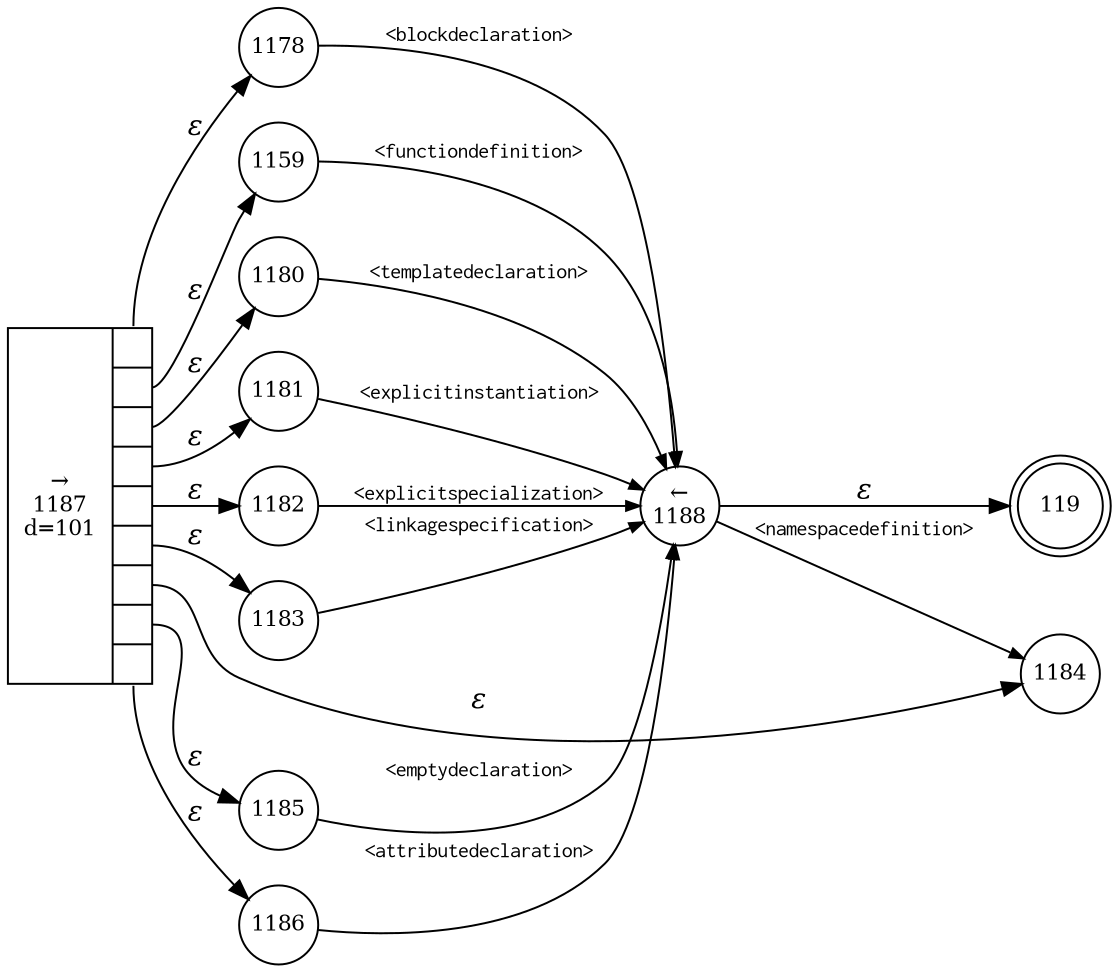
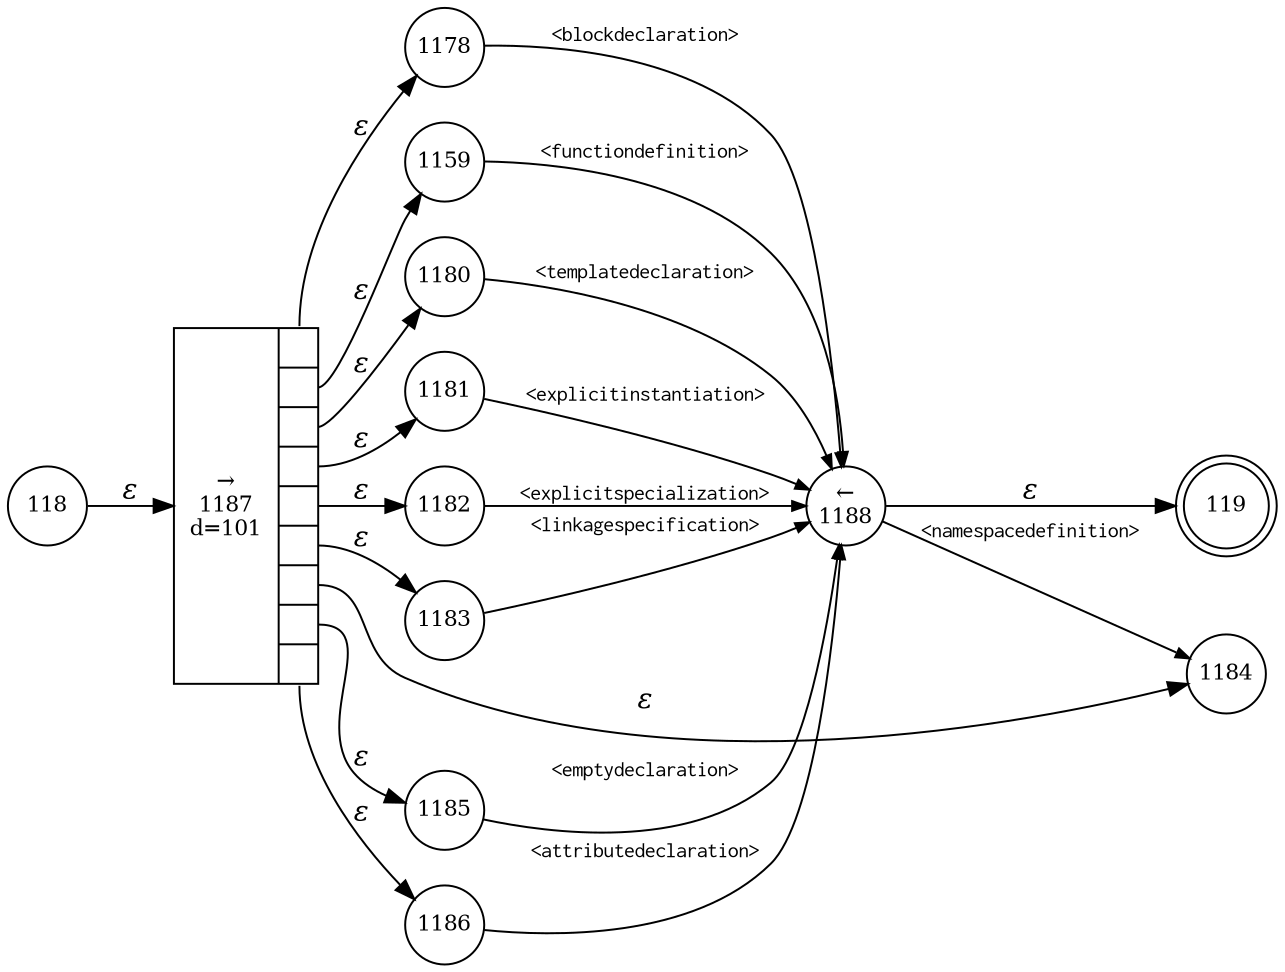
  digraph {
    rankdir=LR
    node [fixedsize=true fontsize=11 shape=circle peripheries=1]
    edge [fontname="Times-Italic"]
    n1 [label=119 shape=doublecircle width=.6 peripheries=""]
    n2 [label=1184 width=.55]
    n3 [label="&larr;\n1188" width=.55]
    n4 [label=1185 width=.55]
    n5 [label=1186 width=.55]
    n6 [fixedsize=false label="{&rarr;\n1187\nd=101|{<p0>|<p1>|<p2>|<p3>|<p4>|<p5>|<p6>|<p7>|<p8>}}" shape=record]
    n7 [label=1178 width=.55]
    n8 [label=1159 width=.55]
    n9 [label=1180 width=.55]
    n10 [label=1181 width=.55]
    n11 [label=1182 width=.55]
    n12 [label=1183 width=.55]
+   n13 [label=118 width=.55]
    n3 -> n1 [label="&epsilon;"]
    n3 -> n2 [arrowhead=normal arrowsize=.7 fontname=Courier fontsize=11 label="<namespacedefinition>"]
    n4 -> n3 [arrowhead=normal arrowsize=.7 fontname=Courier fontsize=11 label="<emptydeclaration>"]
    n5 -> n3 [arrowhead=normal arrowsize=.7 fontname=Courier fontsize=11 label="<attributedeclaration>"]
    n6 -> n2 [label="&epsilon;" tailport=p6]
    n6 -> n4 [label="&epsilon;" tailport=p7]
    n6 -> n5 [label="&epsilon;" tailport=p8]
    n6 -> n7 [label="&epsilon;" tailport=p0]
    n6 -> n8 [label="&epsilon;" tailport=p1]
    n6 -> n9 [label="&epsilon;" tailport=p2]
    n6 -> n10 [label="&epsilon;" tailport=p3]
    n6 -> n11 [label="&epsilon;" tailport=p4]
    n6 -> n12 [label="&epsilon;" tailport=p5]
    n7 -> n3 [arrowhead=normal arrowsize=.7 fontname=Courier fontsize=11 label="<blockdeclaration>"]
    n8 -> n3 [arrowhead=normal arrowsize=.7 fontname=Courier fontsize=11 label="<functiondefinition>"]
    n9 -> n3 [arrowhead=normal arrowsize=.7 fontname=Courier fontsize=11 label="<templatedeclaration>"]
    n10 -> n3 [arrowhead=normal arrowsize=.7 fontname=Courier fontsize=11 label="<explicitinstantiation>"]
    n11 -> n3 [arrowhead=normal arrowsize=.7 fontname=Courier fontsize=11 label="<explicitspecialization>"]
    n12 -> n3 [arrowhead=normal arrowsize=.7 fontname=Courier fontsize=11 label="<linkagespecification>"]
+   n13 -> n6 [label="&epsilon;"]
  }
